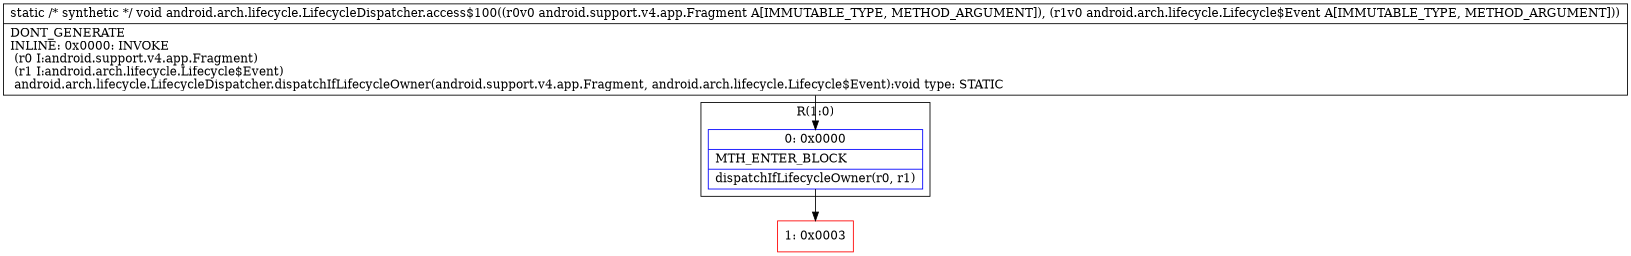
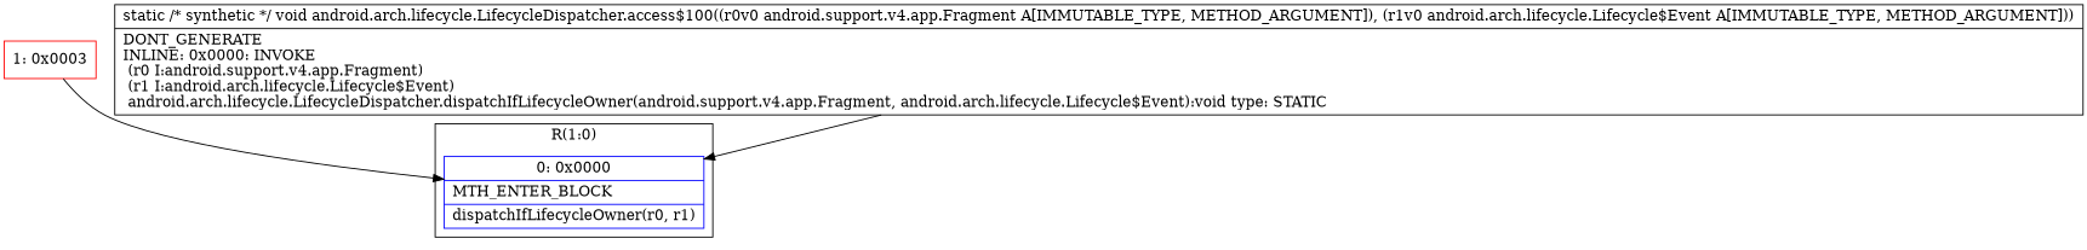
  digraph {
    node [shape=record]
    n1 [color=blue label="{0\:\ 0x0000|MTH_ENTER_BLOCK\l|dispatchIfLifecycleOwner(r0, r1)\l}"]
    n2 [color=red label="{1\:\ 0x0003}"]
    n3 [label="{static \/* synthetic *\/ void android.arch.lifecycle.LifecycleDispatcher.access$100((r0v0 android.support.v4.app.Fragment A[IMMUTABLE_TYPE, METHOD_ARGUMENT]), (r1v0 android.arch.lifecycle.Lifecycle$Event A[IMMUTABLE_TYPE, METHOD_ARGUMENT]))  | DONT_GENERATE\lINLINE: 0x0000: INVOKE  \l  (r0 I:android.support.v4.app.Fragment)\l  (r1 I:android.arch.lifecycle.Lifecycle$Event)\l android.arch.lifecycle.LifecycleDispatcher.dispatchIfLifecycleOwner(android.support.v4.app.Fragment, android.arch.lifecycle.Lifecycle$Event):void type: STATIC\l}"]
    subgraph cluster_1 {
      label="R(1:0)"
      n1
    }
-   n1 -> n2
+   n2 -> n1
    n3 -> n1
  }
